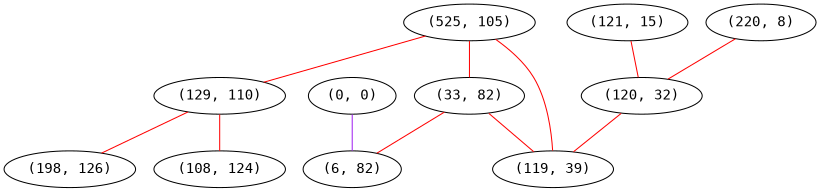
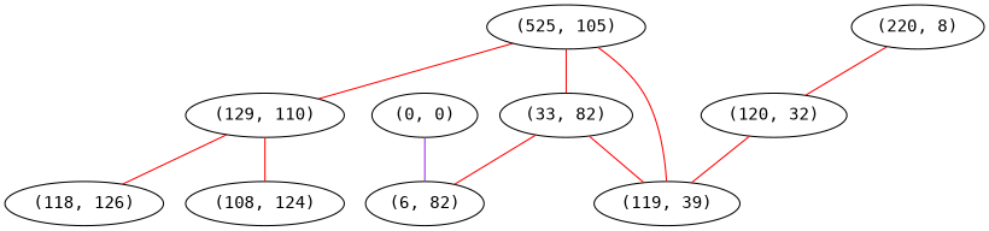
  graph {
    fontname="DejaVu Sans Mono"
    node [fontname="DejaVu Sans Mono"]
    edge [color=red fontname="DejaVu Sans Mono" weight=1]
    n1 [label="(6, 82)"]
    "(0, 0)"
    n3 [label="(525, 105)"]
    n4 [label="(33, 82)"]
    "(129, 110)"
    "(119, 39)"
-   "(198, 126)"
+   "(198, 126)" [label="(118, 126)"]
    n8 [label="(108, 124)"]
    "(220, 8)"
    "(120, 32)"
-   "(121, 15)"
    "(0, 0)" -- n1 [color=purple weight=4]
    n3 -- n4
    n3 -- "(129, 110)"
    n3 -- "(119, 39)"
    n4 -- n1
    n4 -- "(119, 39)"
    "(129, 110)" -- "(198, 126)"
    "(129, 110)" -- n8
    "(220, 8)" -- "(120, 32)"
    "(120, 32)" -- "(119, 39)"
-   "(121, 15)" -- "(120, 32)"
  }
